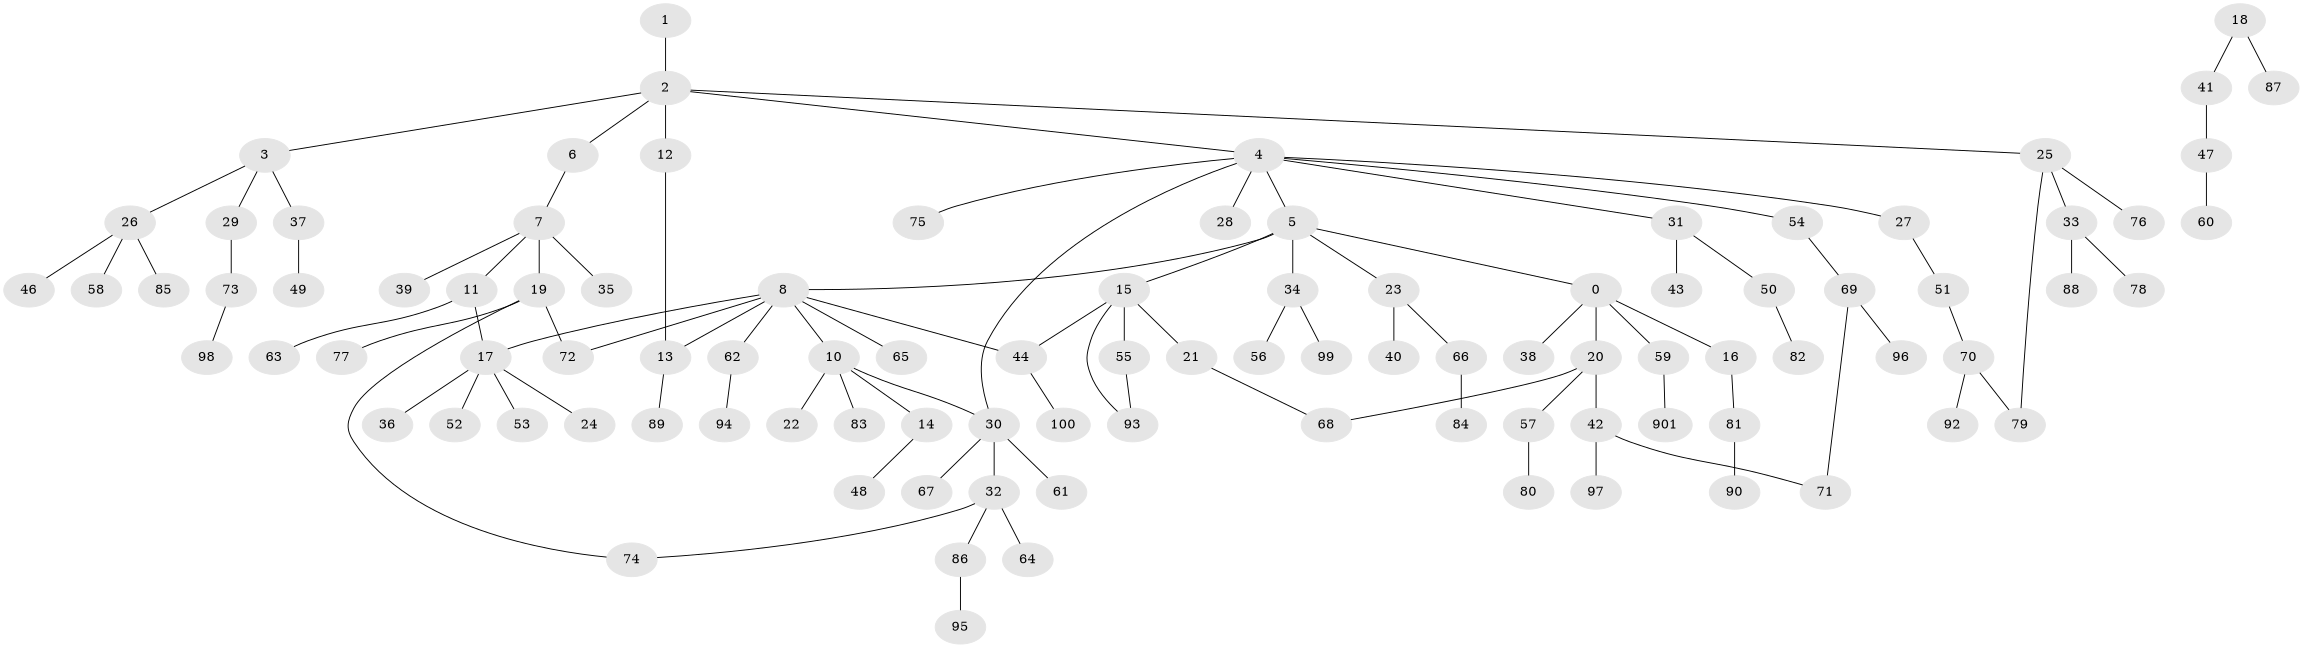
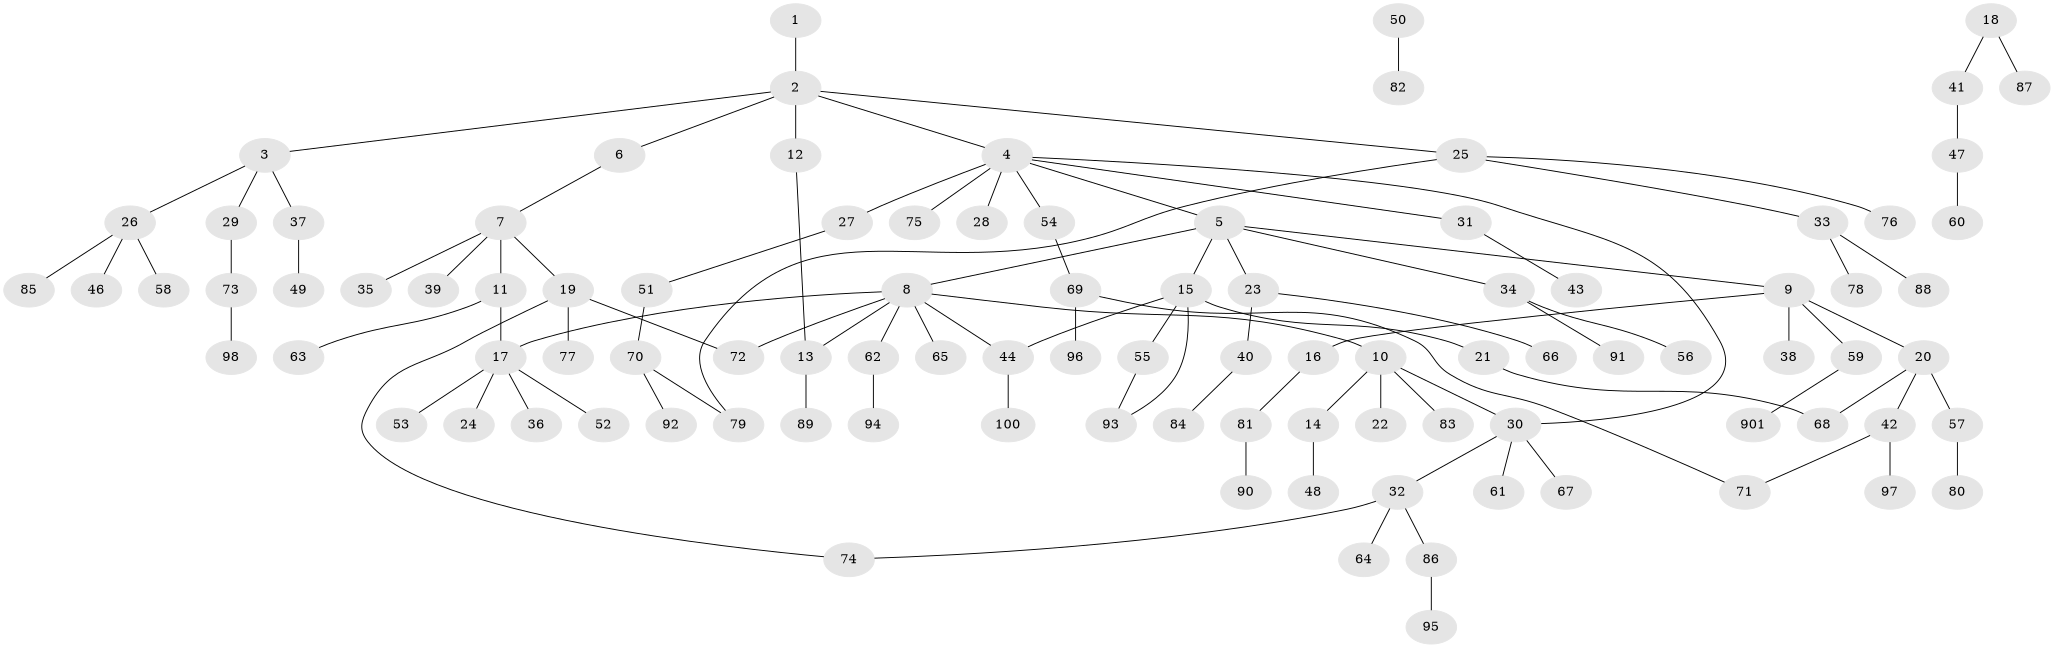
  graph {
    node [color=gray90 style=filled]
    1
    2
    3
    4
    6
    12
    25
    26
    29
    37
    5
    27
    28
    30
    31
    54
    75
    7
    13
    33
    76
    79
    46
    58
    85
    73
    49
    8
-   9 [label=0]
+   9
    15
    23
    34
    51
    32
    61
    67
    43
    50
    69
    10
    17
    44
    62
    65
    72
    16
    20
    38
    59
    21
    55
    93
    40
    66
    56
-   99
+   99 [label=91]
    11
    19
    35
    39
    63
    18
    41
    87
    74
    77
    14
    22
    83
    89
    24
    36
    52
    53
    100
    94
    81
    42
    57
    68
    n81 [label=901]
    48
    90
    47
    71
    97
    80
    84
    78
    88
    70
    98
    64
    86
    82
    95
    60
    92
    96
    1 -- 2
    2 -- 3
    2 -- 4
    2 -- 6
    2 -- 12
    2 -- 25
    3 -- 26
    3 -- 29
    3 -- 37
    4 -- 5
    4 -- 27
    4 -- 28
    4 -- 30
    4 -- 31
    4 -- 54
    4 -- 75
    6 -- 7
    12 -- 13
    25 -- 33
    25 -- 76
    25 -- 79
    26 -- 46
    26 -- 58
    26 -- 85
    29 -- 73
    37 -- 49
    5 -- 8
    5 -- 9
    5 -- 15
    5 -- 23
    5 -- 34
    27 -- 51
    30 -- 32
    30 -- 61
    30 -- 67
    31 -- 43
-   31 -- 50
    54 -- 69
    7 -- 11
    7 -- 19
    7 -- 35
    7 -- 39
    13 -- 89
    33 -- 78
    33 -- 88
    73 -- 98
    8 -- 13
    8 -- 10
    8 -- 17
    8 -- 44
    8 -- 62
    8 -- 65
    8 -- 72
    9 -- 16
    9 -- 20
    9 -- 38
    9 -- 59
    15 -- 44
    15 -- 21
    15 -- 55
    15 -- 93
    23 -- 40
    23 -- 66
    34 -- 56
    34 -- 99
    51 -- 70
    32 -- 74
    32 -- 64
    32 -- 86
    50 -- 82
    69 -- 71
    69 -- 96
    10 -- 30
    10 -- 14
    10 -- 22
    10 -- 83
    17 -- 24
    17 -- 36
    17 -- 52
    17 -- 53
    44 -- 100
    62 -- 94
    16 -- 81
    20 -- 42
    20 -- 57
    20 -- 68
    59 -- n81
    21 -- 68
    55 -- 93
-   66 -- 84
+   40 -- 84
    11 -- 17
    11 -- 63
    19 -- 72
    19 -- 74
    19 -- 77
    18 -- 41
    18 -- 87
    41 -- 47
    14 -- 48
    81 -- 90
    42 -- 71
    42 -- 97
    57 -- 80
    47 -- 60
    70 -- 79
    70 -- 92
    86 -- 95
  }
